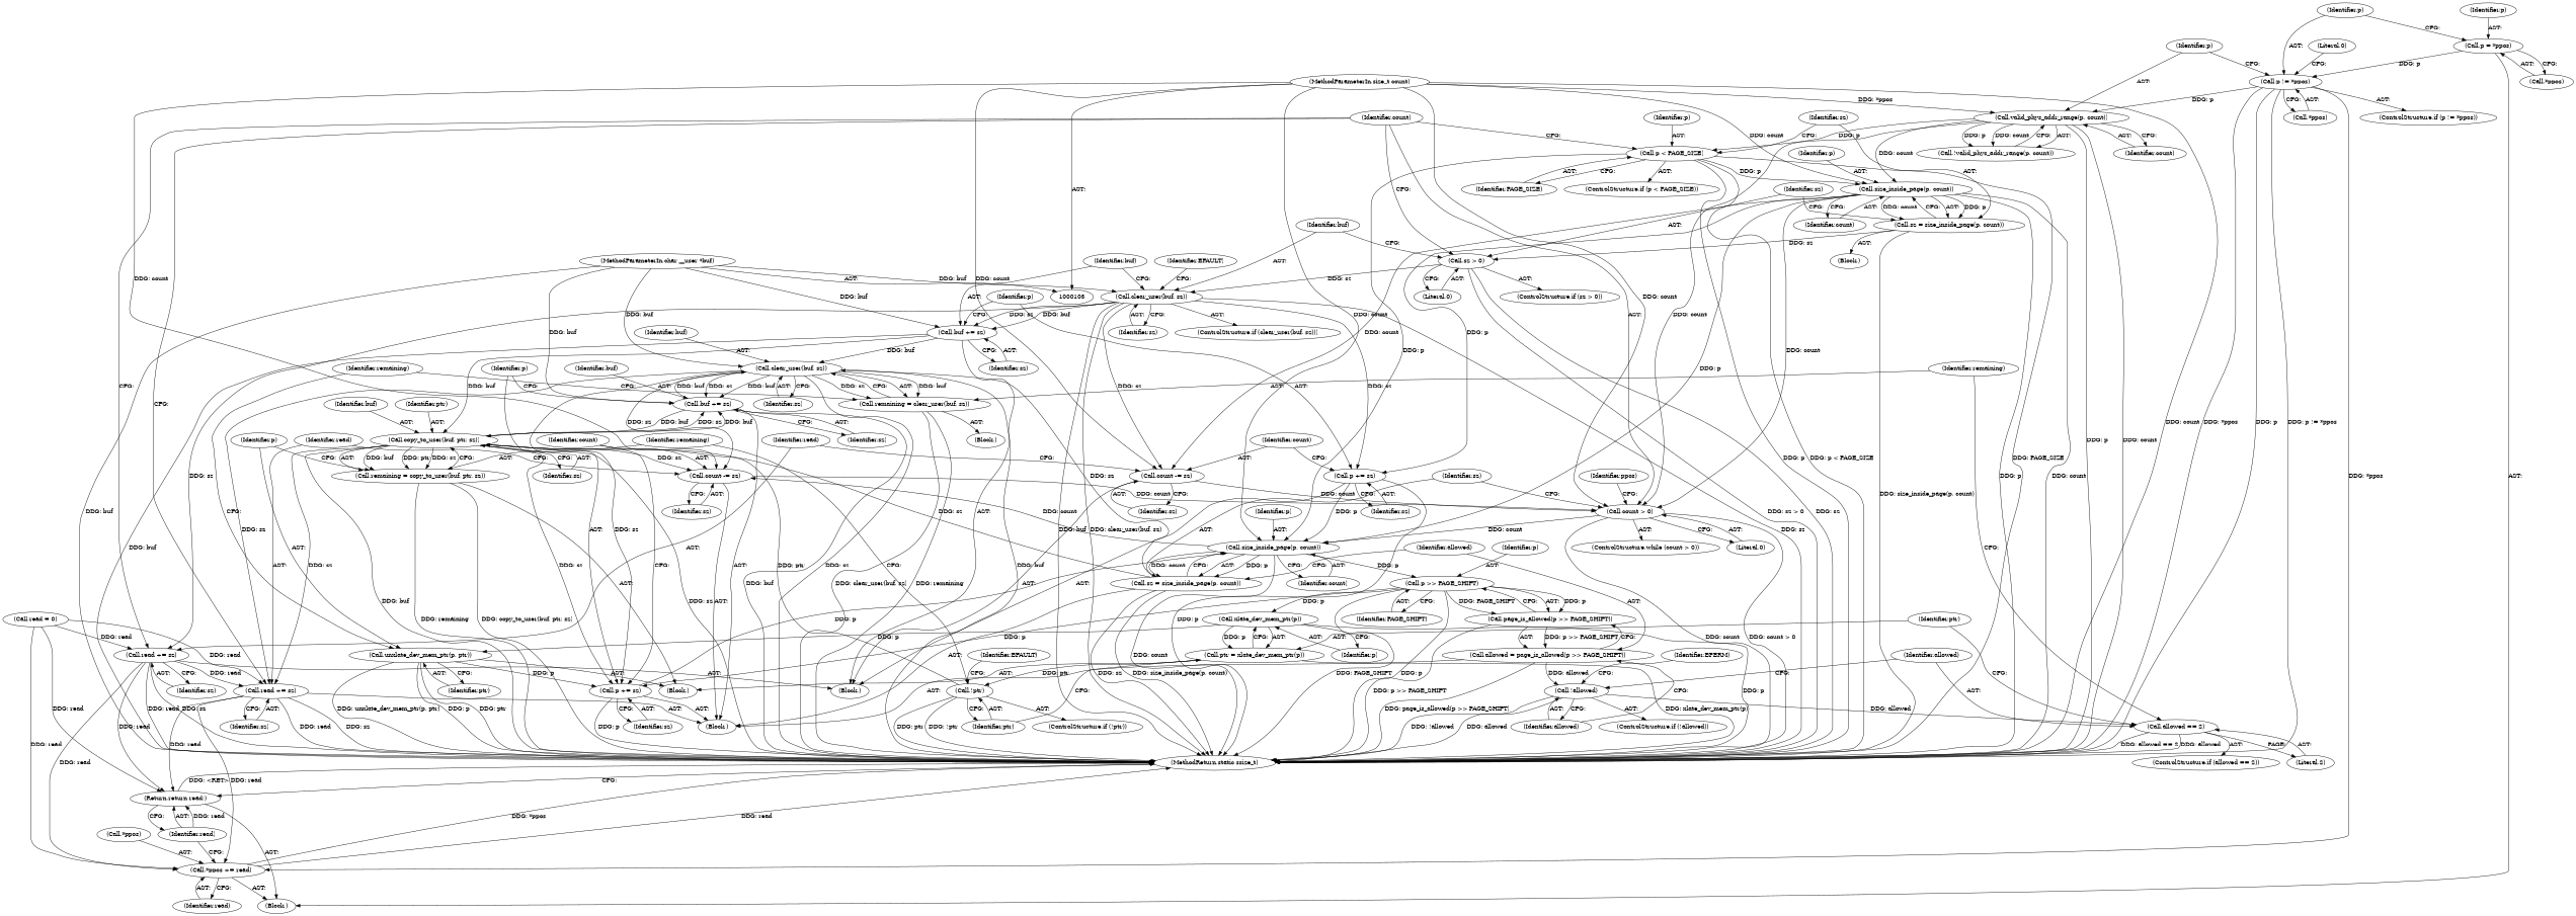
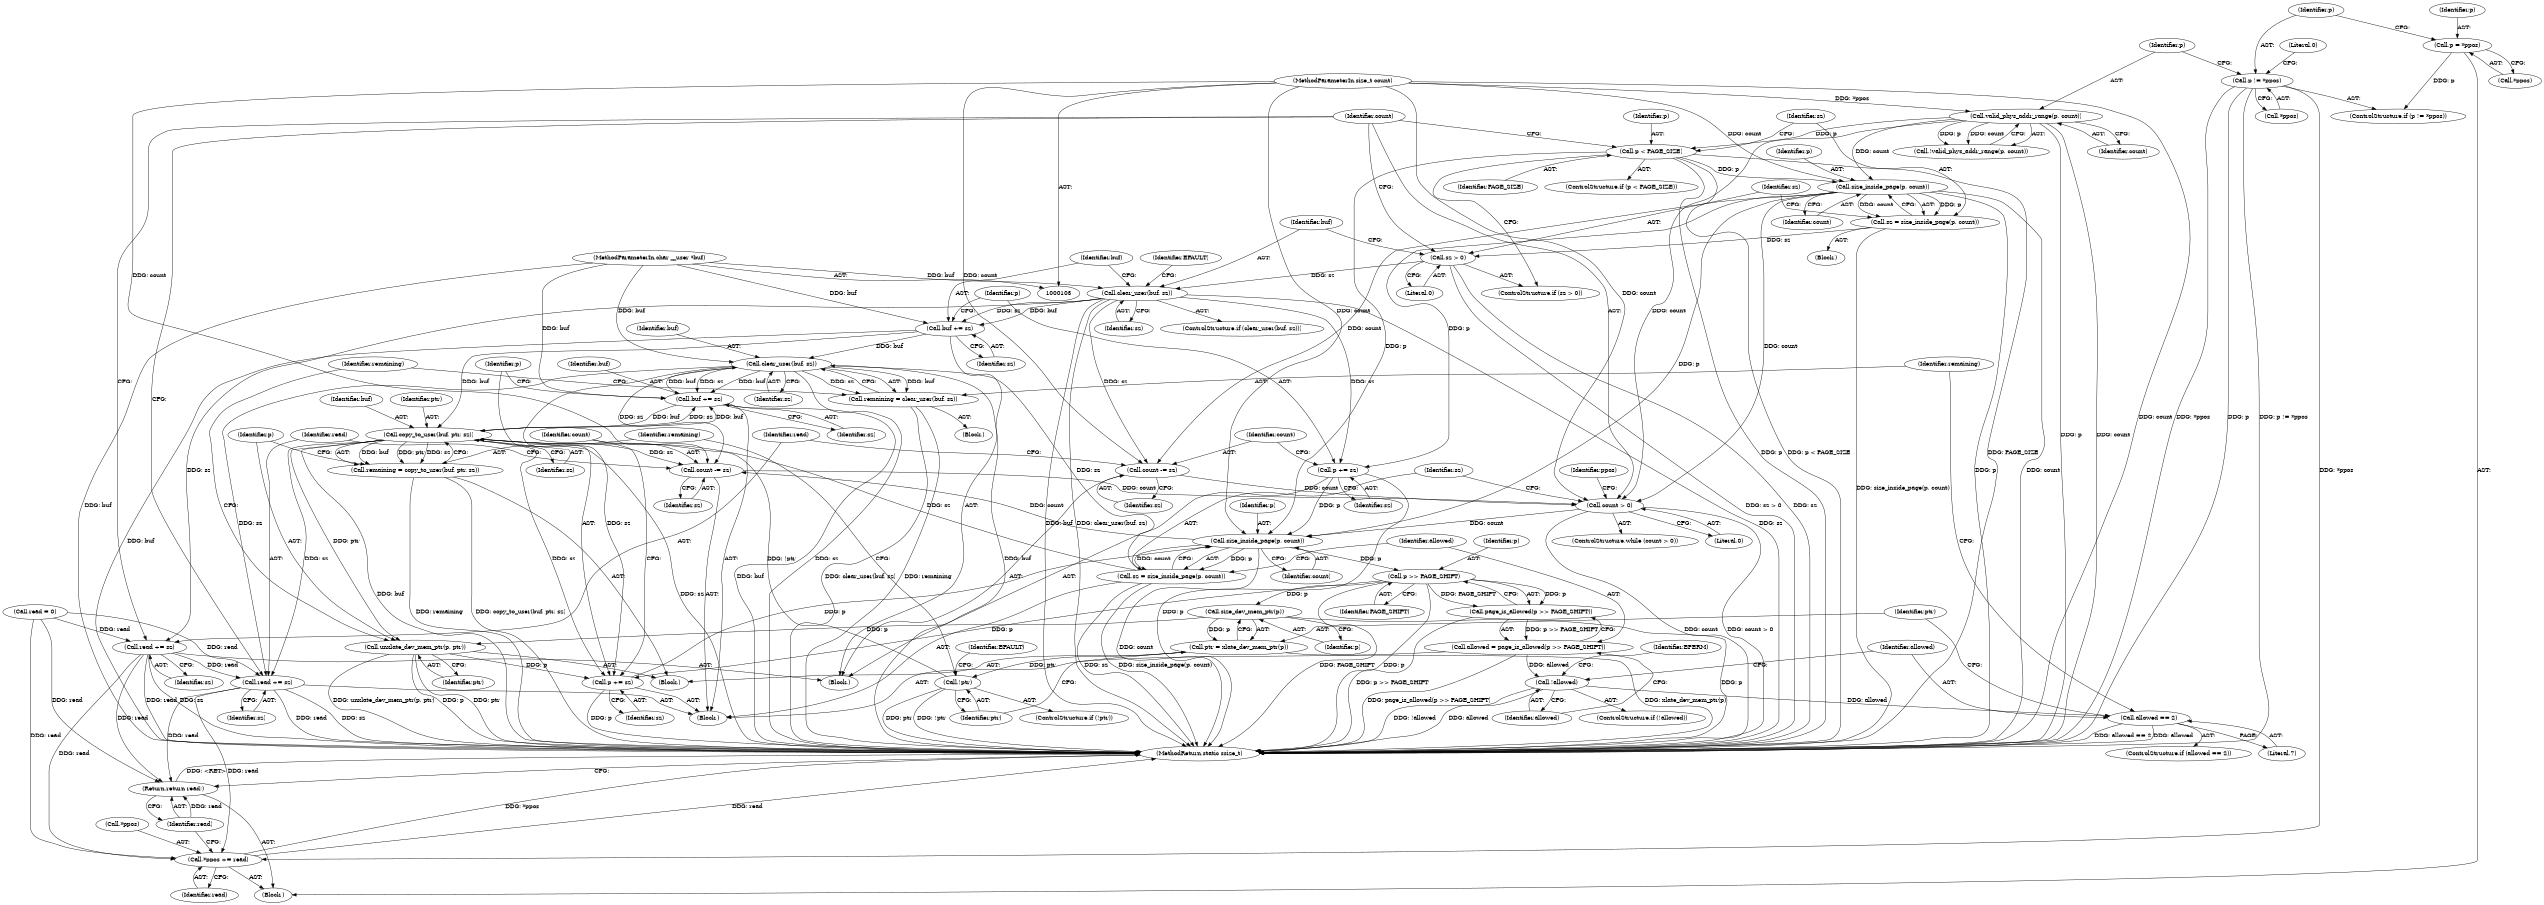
  digraph {
    n1 [label="(Call,clear_user(buf, sz))"]
    n2 [label="(Call,buf += sz)"]
    n3 [label="(Call,p += sz)"]
    n4 [label="(Call,count -= sz)"]
    n5 [label="(Call,read += sz)"]
    n6 [label="(MethodReturn,static ssize_t)"]
    n7 [label="(Identifier,sz)"]
    n8 [label="(ControlStructure,if (clear_user(buf, sz)))"]
    n9 [label="(Call,clear_user(buf, sz))"]
    n10 [label="(Call,copy_to_user(buf, ptr, sz))"]
    n11 [label="(Block,)"]
    n12 [label="(Identifier,sz)"]
    n13 [label="(Call,size_inside_page(p, count))"]
    n14 [label="(Identifier,sz)"]
    n15 [label="(Call,count > 0)"]
    n16 [label="(Identifier,sz)"]
    n17 [label="(Call,*ppos += read)"]
    n18 [label="(Call,read += sz)"]
    n19 [label="(Return,return read;)"]
    n20 [label="(Identifier,sz)"]
    n21 [label="(MethodParameterIn,char __user *buf)"]
    n22 [label="(Call,buf += sz)"]
    1000103
    n24 [label="(Call,count -= sz)"]
    n25 [label="(Call,remaining = clear_user(buf, sz))"]
    n26 [label="(Call,p += sz)"]
    n27 [label="(Identifier,sz)"]
    n28 [label="(Identifier,sz)"]
    n29 [label="(Block,)"]
    n30 [label="(Call,remaining = copy_to_user(buf, ptr, sz))"]
    n31 [label="(Call,unxlate_dev_mem_ptr(p, ptr))"]
    n32 [label="(Identifier,sz)"]
    n33 [label="(Call,sz > 0)"]
    n34 [label="(ControlStructure,if (sz > 0))"]
    n35 [label="(Literal,0)"]
    n36 [label="(Call,sz = size_inside_page(p, count))"]
    n37 [label="(Call,size_inside_page(p, count))"]
    n38 [label="(Block,)"]
    n39 [label="(Identifier,count)"]
    n40 [label="(Call,sz = size_inside_page(p, count))"]
    n41 [label="(Call,p >> PAGE_SHIFT)"]
    n42 [label="(Identifier,count)"]
    n43 [label="(ControlStructure,while (count > 0))"]
    n44 [label="(Literal,0)"]
    n45 [label="(Call,p < PAGE_SIZE)"]
    n46 [label="(Identifier,PAGE_SIZE)"]
    n47 [label="(ControlStructure,if (p < PAGE_SIZE))"]
    n48 [label="(Call,valid_phys_addr_range(p, count))"]
    n49 [label="(Identifier,count)"]
    n50 [label="(Call,!valid_phys_addr_range(p, count))"]
    n51 [label="(Call,p != *ppos)"]
    n52 [label="(ControlStructure,if (p != *ppos))"]
    n53 [label="(Call,*ppos)"]
    n54 [label="(Block,)"]
    n55 [label="(Identifier,read)"]
    n56 [label="(Call,p = *ppos)"]
    n57 [label="(Call,*ppos)"]
    n58 [label="(MethodParameterIn,size_t count)"]
    n59 [label="(Identifier,sz)"]
    n60 [label="(Block,)"]
    n61 [label="(Identifier,sz)"]
    n62 [label="(Identifier,sz)"]
    n63 [label="(Block,)"]
    n64 [label="(Identifier,ptr)"]
    n65 [label="(Call,page_is_allowed(p >> PAGE_SHIFT))"]
-   n66 [label="(Call,xlate_dev_mem_ptr(p))"]
+   n66 [label="(Call,size_dev_mem_ptr(p))"]
    n67 [label="(Identifier,PAGE_SHIFT)"]
    n68 [label="(Call,allowed = page_is_allowed(p >> PAGE_SHIFT))"]
    n69 [label="(Call,ptr = xlate_dev_mem_ptr(p))"]
    n70 [label="(Identifier,p)"]
    n71 [label="(Call,!allowed)"]
    n72 [label="(Call,allowed == 2)"]
    n73 [label="(Identifier,allowed)"]
    n74 [label="(ControlStructure,if (!allowed))"]
-   n75 [label="(Literal,2)"]
+   n75 [label="(Literal,7)"]
    n76 [label="(ControlStructure,if (allowed == 2))"]
    n77 [label="(Call,!ptr)"]
    n78 [label="(Identifier,ptr)"]
    n79 [label="(ControlStructure,if (!ptr))"]
    n80 [label="(Identifier,read)"]
    n81 [label="(Identifier,allowed)"]
    n82 [label="(Call,*ppos)"]
    n83 [label="(Identifier,ppos)"]
    n84 [label="(Identifier,p)"]
    n85 [label="(Identifier,sz)"]
    n86 [label="(Identifier,ptr)"]
    n87 [label="(Identifier,EFAULT)"]
    n88 [label="(Identifier,p)"]
    n89 [label="(Identifier,allowed)"]
    n90 [label="(Identifier,p)"]
    n91 [label="(Call,read = 0)"]
    n92 [label="(Identifier,count)"]
    n93 [label="(Literal,0)"]
    n94 [label="(Identifier,sz)"]
    n95 [label="(Identifier,p)"]
    n96 [label="(Identifier,read)"]
    n97 [label="(Identifier,ptr)"]
    n98 [label="(Identifier,count)"]
    n99 [label="(Identifier,p)"]
    n100 [label="(Identifier,count)"]
    n101 [label="(Identifier,p)"]
    n102 [label="(Identifier,remaining)"]
    n103 [label="(Identifier,EPERM)"]
    n104 [label="(Identifier,p)"]
    n105 [label="(Identifier,p)"]
    n106 [label="(Identifier,sz)"]
    n107 [label="(Identifier,buf)"]
    n108 [label="(Identifier,p)"]
    n109 [label="(Identifier,buf)"]
    n110 [label="(Identifier,buf)"]
    n111 [label="(Identifier,remaining)"]
    n112 [label="(Identifier,EFAULT)"]
    n113 [label="(Identifier,buf)"]
    n114 [label="(Identifier,buf)"]
    n115 [label="(Identifier,p)"]
    n116 [label="(Identifier,remaining)"]
    n117 [label="(Identifier,read)"]
    n1 -> n2 [label="DDG: sz"]
    n1 -> n2 [label="DDG: buf"]
    n1 -> n3 [label="DDG: sz"]
    n1 -> n4 [label="DDG: sz"]
    n1 -> n5 [label="DDG: sz"]
    n1 -> n6 [label="DDG: clear_user(buf, sz)"]
    n1 -> n6 [label="DDG: buf"]
    n1 -> n6 [label="DDG: sz"]
    n1 -> n7 [label="CFG: "]
    n1 -> n8 [label="AST: "]
    n2 -> n6 [label="DDG: buf"]
    n2 -> n9 [label="DDG: buf"]
    n2 -> n10 [label="DDG: buf"]
    n2 -> n11 [label="AST: "]
    n2 -> n12 [label="CFG: "]
    n3 -> n6 [label="DDG: p"]
    n3 -> n11 [label="AST: "]
    n3 -> n13 [label="DDG: p"]
    n3 -> n14 [label="CFG: "]
    n4 -> n11 [label="AST: "]
    n4 -> n15 [label="DDG: count"]
    n4 -> n16 [label="CFG: "]
    n5 -> n6 [label="DDG: sz"]
    n5 -> n6 [label="DDG: read"]
    n5 -> n11 [label="AST: "]
    n5 -> n17 [label="DDG: read"]
    n5 -> n18 [label="DDG: read"]
    n5 -> n19 [label="DDG: read"]
    n5 -> n20 [label="CFG: "]
    n6 -> n19 [label="CFG: "]
    n7 -> n1 [label="AST: "]
    n9 -> n6 [label="DDG: buf"]
    n9 -> n6 [label="DDG: sz"]
    n9 -> n18 [label="DDG: sz"]
    n9 -> n22 [label="DDG: sz"]
    n9 -> n22 [label="DDG: buf"]
    n9 -> n24 [label="DDG: sz"]
    n9 -> n25 [label="AST: "]
    n9 -> n25 [label="DDG: buf"]
    n9 -> n25 [label="DDG: sz"]
    n9 -> n26 [label="DDG: sz"]
    n9 -> n27 [label="CFG: "]
    n10 -> n6 [label="DDG: buf"]
    n10 -> n6 [label="DDG: sz"]
    n10 -> n18 [label="DDG: sz"]
    n10 -> n22 [label="DDG: sz"]
    n10 -> n22 [label="DDG: buf"]
    n10 -> n24 [label="DDG: sz"]
    n10 -> n26 [label="DDG: sz"]
    n10 -> n30 [label="AST: "]
    n10 -> n30 [label="DDG: buf"]
    n10 -> n30 [label="DDG: ptr"]
    n10 -> n30 [label="DDG: sz"]
+   n10 -> n31 [label="DDG: ptr"]
    n10 -> n32 [label="CFG: "]
    n12 -> n2 [label="AST: "]
    n13 -> n6 [label="DDG: count"]
    n13 -> n24 [label="DDG: count"]
    n13 -> n40 [label="AST: "]
    n13 -> n40 [label="DDG: p"]
    n13 -> n40 [label="DDG: count"]
    n13 -> n41 [label="DDG: p"]
    n13 -> n42 [label="CFG: "]
    n14 -> n3 [label="AST: "]
    n15 -> n6 [label="DDG: count"]
    n15 -> n6 [label="DDG: count > 0"]
    n15 -> n13 [label="DDG: count"]
    n15 -> n43 [label="AST: "]
    n15 -> n44 [label="CFG: "]
    n16 -> n4 [label="AST: "]
    n17 -> n6 [label="DDG: *ppos"]
    n17 -> n6 [label="DDG: read"]
    n17 -> n54 [label="AST: "]
    n17 -> n55 [label="CFG: "]
    n18 -> n6 [label="DDG: read"]
    n18 -> n6 [label="DDG: sz"]
    n18 -> n17 [label="DDG: read"]
    n18 -> n19 [label="DDG: read"]
    n18 -> n29 [label="AST: "]
    n18 -> n62 [label="CFG: "]
    n19 -> n6 [label="DDG: <RET>"]
    n19 -> n54 [label="AST: "]
    n19 -> n80 [label="CFG: "]
    n20 -> n5 [label="AST: "]
    n21 -> n1 [label="DDG: buf"]
    n21 -> n2 [label="DDG: buf"]
    n21 -> n6 [label="DDG: buf"]
    n21 -> n9 [label="DDG: buf"]
    n21 -> n22 [label="DDG: buf"]
    n21 -> 1000103 [label="AST: "]
    n22 -> n6 [label="DDG: buf"]
    n22 -> n9 [label="DDG: buf"]
    n22 -> n10 [label="DDG: buf"]
    n22 -> n28 [label="CFG: "]
    n22 -> n29 [label="AST: "]
    n24 -> n15 [label="DDG: count"]
    n24 -> n29 [label="AST: "]
    n24 -> n59 [label="CFG: "]
    n25 -> n6 [label="DDG: clear_user(buf, sz)"]
    n25 -> n6 [label="DDG: remaining"]
    n25 -> n9 [label="CFG: "]
    n25 -> n60 [label="AST: "]
    n26 -> n6 [label="DDG: p"]
    n26 -> n13 [label="DDG: p"]
    n26 -> n29 [label="AST: "]
    n26 -> n61 [label="CFG: "]
    n27 -> n9 [label="AST: "]
    n28 -> n22 [label="AST: "]
    n30 -> n6 [label="DDG: remaining"]
    n30 -> n6 [label="DDG: copy_to_user(buf, ptr, sz)"]
    n30 -> n10 [label="CFG: "]
    n30 -> n63 [label="AST: "]
    n31 -> n6 [label="DDG: ptr"]
    n31 -> n6 [label="DDG: unxlate_dev_mem_ptr(p, ptr)"]
    n31 -> n6 [label="DDG: p"]
    n31 -> n26 [label="DDG: p"]
    n31 -> n63 [label="AST: "]
    n31 -> n64 [label="CFG: "]
    n32 -> n10 [label="AST: "]
    n33 -> n1 [label="DDG: sz"]
    n33 -> n6 [label="DDG: sz > 0"]
    n33 -> n6 [label="DDG: sz"]
    n33 -> n34 [label="AST: "]
    n33 -> n35 [label="CFG: "]
    n35 -> n33 [label="AST: "]
    n36 -> n6 [label="DDG: size_inside_page(p, count)"]
    n36 -> n33 [label="DDG: sz"]
    n36 -> n37 [label="CFG: "]
    n36 -> n38 [label="AST: "]
    n37 -> n3 [label="DDG: p"]
    n37 -> n4 [label="DDG: count"]
    n37 -> n6 [label="DDG: count"]
    n37 -> n6 [label="DDG: p"]
    n37 -> n13 [label="DDG: p"]
    n37 -> n15 [label="DDG: count"]
    n37 -> n36 [label="AST: "]
    n37 -> n36 [label="DDG: p"]
    n37 -> n36 [label="DDG: count"]
    n37 -> n39 [label="CFG: "]
    n39 -> n37 [label="AST: "]
    n40 -> n6 [label="DDG: size_inside_page(p, count)"]
    n40 -> n6 [label="DDG: sz"]
    n40 -> n9 [label="DDG: sz"]
    n40 -> n10 [label="DDG: sz"]
    n40 -> n13 [label="CFG: "]
    n40 -> n29 [label="AST: "]
    n41 -> n6 [label="DDG: p"]
    n41 -> n6 [label="DDG: PAGE_SHIFT"]
    n41 -> n26 [label="DDG: p"]
    n41 -> n65 [label="AST: "]
    n41 -> n65 [label="DDG: p"]
    n41 -> n65 [label="DDG: PAGE_SHIFT"]
    n41 -> n66 [label="DDG: p"]
    n41 -> n67 [label="CFG: "]
    n42 -> n13 [label="AST: "]
    n44 -> n15 [label="AST: "]
    n45 -> n6 [label="DDG: p < PAGE_SIZE"]
    n45 -> n6 [label="DDG: PAGE_SIZE"]
    n45 -> n6 [label="DDG: p"]
    n45 -> n13 [label="DDG: p"]
    n45 -> n37 [label="DDG: p"]
-   n45 -> n46 [label="CFG: "]
+   n45 -> n34 [label="CFG: "]
    n45 -> n47 [label="AST: "]
    n46 -> n45 [label="AST: "]
    n48 -> n6 [label="DDG: p"]
    n48 -> n6 [label="DDG: count"]
    n48 -> n15 [label="DDG: count"]
    n48 -> n37 [label="DDG: count"]
    n48 -> n45 [label="DDG: p"]
    n48 -> n49 [label="CFG: "]
    n48 -> n50 [label="AST: "]
    n48 -> n50 [label="DDG: p"]
    n48 -> n50 [label="DDG: count"]
    n49 -> n48 [label="AST: "]
    n50 -> n48 [label="CFG: "]
    n51 -> n6 [label="DDG: p != *ppos"]
    n51 -> n6 [label="DDG: *ppos"]
    n51 -> n6 [label="DDG: p"]
    n51 -> n17 [label="DDG: *ppos"]
-   n51 -> n48 [label="DDG: p"]
    n51 -> n52 [label="AST: "]
    n51 -> n53 [label="CFG: "]
    n53 -> n51 [label="AST: "]
    n55 -> n17 [label="AST: "]
-   n56 -> n51 [label="DDG: p"]
+   n56 -> n52 [label="DDG: p"]
    n56 -> n54 [label="AST: "]
    n56 -> n57 [label="CFG: "]
    n57 -> n56 [label="AST: "]
    n58 -> n4 [label="DDG: count"]
    n58 -> n6 [label="DDG: count"]
    n58 -> n13 [label="DDG: count"]
    n58 -> n15 [label="DDG: count"]
    n58 -> 1000103 [label="AST: "]
    n58 -> n24 [label="DDG: count"]
    n58 -> n37 [label="DDG: count"]
    n58 -> n48 [label="DDG: *ppos"]
    n59 -> n24 [label="AST: "]
    n61 -> n26 [label="AST: "]
    n62 -> n18 [label="AST: "]
    n64 -> n31 [label="AST: "]
    n65 -> n6 [label="DDG: p >> PAGE_SHIFT"]
    n65 -> n41 [label="CFG: "]
    n65 -> n68 [label="AST: "]
    n65 -> n68 [label="DDG: p >> PAGE_SHIFT"]
    n66 -> n6 [label="DDG: p"]
    n66 -> n31 [label="DDG: p"]
    n66 -> n69 [label="AST: "]
    n66 -> n69 [label="DDG: p"]
    n66 -> n70 [label="CFG: "]
    n67 -> n41 [label="AST: "]
    n68 -> n6 [label="DDG: page_is_allowed(p >> PAGE_SHIFT)"]
    n68 -> n29 [label="AST: "]
    n68 -> n65 [label="CFG: "]
    n68 -> n71 [label="DDG: allowed"]
    n69 -> n6 [label="DDG: xlate_dev_mem_ptr(p)"]
    n69 -> n63 [label="AST: "]
    n69 -> n66 [label="CFG: "]
    n69 -> n77 [label="DDG: ptr"]
    n70 -> n66 [label="AST: "]
    n71 -> n6 [label="DDG: !allowed"]
    n71 -> n6 [label="DDG: allowed"]
    n71 -> n72 [label="DDG: allowed"]
    n71 -> n73 [label="CFG: "]
    n71 -> n74 [label="AST: "]
    n72 -> n6 [label="DDG: allowed == 2"]
    n72 -> n6 [label="DDG: allowed"]
    n72 -> n75 [label="PAGE: "]
    n72 -> n76 [label="AST: "]
    n73 -> n68 [label="CFG: "]
    n73 -> n71 [label="AST: "]
    n75 -> n72 [label="AST: "]
    n77 -> n6 [label="DDG: !ptr"]
    n77 -> n6 [label="DDG: ptr"]
-   n77 -> n10 [label="DDG: ptr"]
+   n77 -> n10 [label="DDG: !ptr"]
    n77 -> n78 [label="CFG: "]
    n77 -> n79 [label="AST: "]
    n78 -> n69 [label="CFG: "]
    n78 -> n77 [label="AST: "]
    n80 -> n17 [label="CFG: "]
    n80 -> n19 [label="AST: "]
    n80 -> n19 [label="DDG: read"]
    n81 -> n40 [label="CFG: "]
    n81 -> n68 [label="AST: "]
    n82 -> n17 [label="AST: "]
    n83 -> n15 [label="CFG: "]
    n84 -> n45 [label="AST: "]
    n85 -> n36 [label="AST: "]
    n85 -> n45 [label="CFG: "]
    n86 -> n10 [label="AST: "]
    n87 -> n1 [label="CFG: "]
    n88 -> n22 [label="CFG: "]
    n88 -> n26 [label="AST: "]
    n89 -> n71 [label="CFG: "]
    n89 -> n72 [label="AST: "]
    n90 -> n13 [label="AST: "]
    n91 -> n5 [label="DDG: read"]
    n91 -> n17 [label="DDG: read"]
    n91 -> n18 [label="DDG: read"]
    n91 -> n19 [label="DDG: read"]
    n92 -> n24 [label="AST: "]
    n92 -> n26 [label="CFG: "]
    n93 -> n51 [label="CFG: "]
    n94 -> n15 [label="CFG: "]
    n94 -> n40 [label="AST: "]
    n95 -> n37 [label="AST: "]
    n96 -> n4 [label="CFG: "]
    n96 -> n5 [label="AST: "]
    n97 -> n69 [label="AST: "]
    n97 -> n72 [label="CFG: "]
    n98 -> n5 [label="CFG: "]
    n98 -> n15 [label="AST: "]
    n98 -> n18 [label="CFG: "]
    n98 -> n33 [label="CFG: "]
    n98 -> n45 [label="CFG: "]
    n99 -> n2 [label="CFG: "]
    n99 -> n3 [label="AST: "]
    n100 -> n3 [label="CFG: "]
    n100 -> n4 [label="AST: "]
    n101 -> n51 [label="AST: "]
    n101 -> n56 [label="CFG: "]
    n102 -> n30 [label="AST: "]
    n102 -> n77 [label="CFG: "]
    n103 -> n71 [label="CFG: "]
    n104 -> n30 [label="CFG: "]
    n104 -> n31 [label="AST: "]
    n105 -> n56 [label="AST: "]
    n106 -> n33 [label="AST: "]
    n106 -> n36 [label="CFG: "]
    n107 -> n22 [label="AST: "]
    n108 -> n48 [label="AST: "]
    n108 -> n51 [label="CFG: "]
    n109 -> n1 [label="AST: "]
    n109 -> n33 [label="CFG: "]
    n110 -> n1 [label="CFG: "]
    n110 -> n2 [label="AST: "]
    n111 -> n25 [label="CFG: "]
    n111 -> n31 [label="CFG: "]
    n112 -> n77 [label="CFG: "]
    n113 -> n9 [label="AST: "]
    n114 -> n10 [label="AST: "]
    n115 -> n41 [label="AST: "]
    n116 -> n25 [label="AST: "]
    n116 -> n72 [label="CFG: "]
    n117 -> n18 [label="AST: "]
    n117 -> n24 [label="CFG: "]
  }
